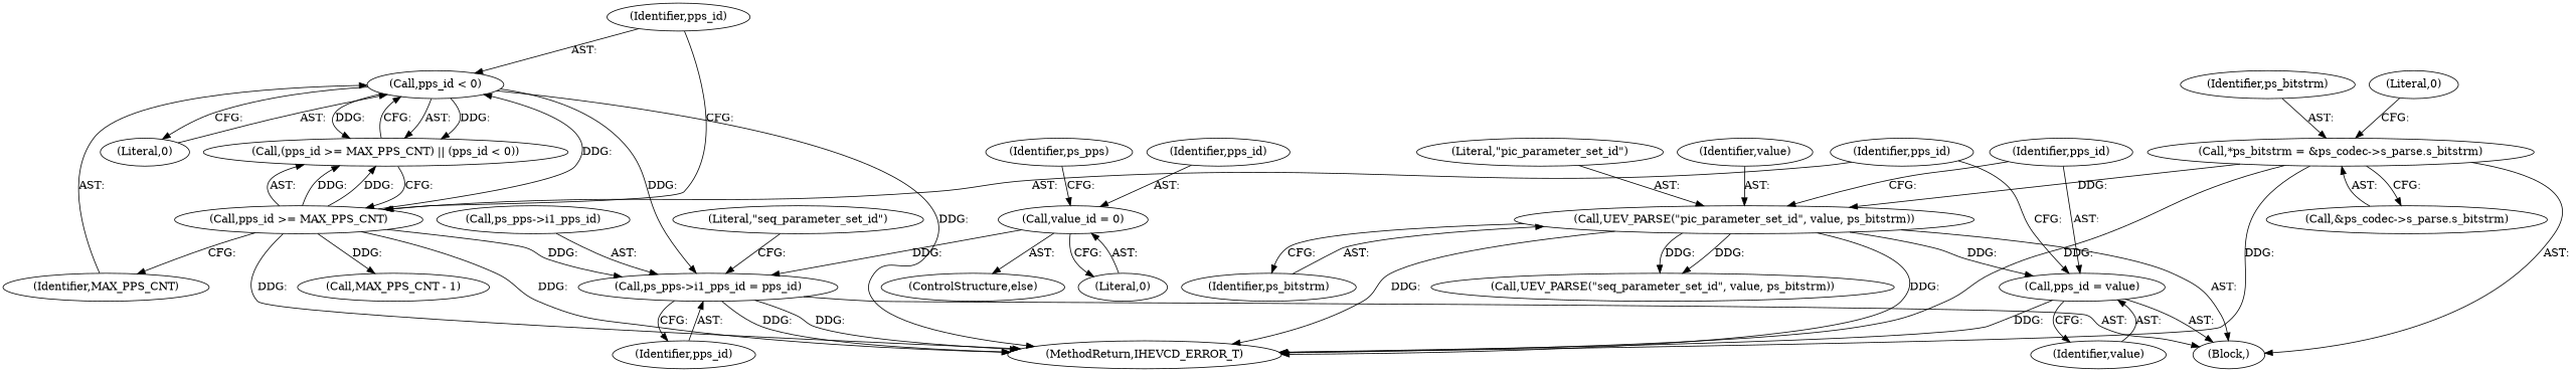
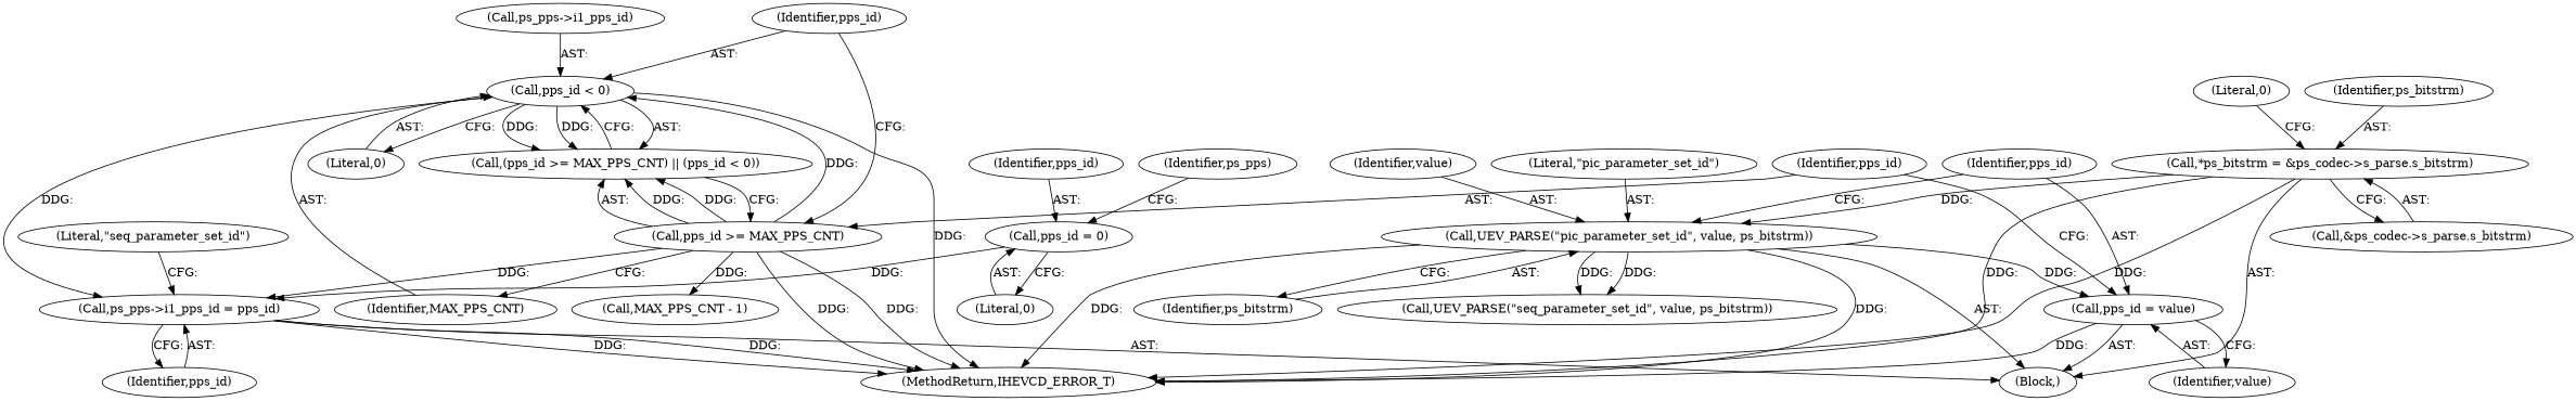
  digraph {
    n1 [label="(Call,ps_pps->i1_pps_id = pps_id)"]
    n2 [label="(MethodReturn,IHEVCD_ERROR_T)"]
    n3 [label="(Block,)"]
    n4 [label="(Identifier,pps_id)"]
    n5 [label="(Call,pps_id < 0)"]
    n6 [label="(Literal,0)"]
    n7 [label="(Call,(pps_id >= MAX_PPS_CNT) || (pps_id < 0))"]
    n8 [label="(Call,pps_id >= MAX_PPS_CNT)"]
    n9 [label="(Identifier,MAX_PPS_CNT)"]
    n10 [label="(Call,MAX_PPS_CNT - 1)"]
    n11 [label="(Call,pps_id = value)"]
    n12 [label="(Identifier,value)"]
    n13 [label="(Call,UEV_PARSE(\"pic_parameter_set_id\", value, ps_bitstrm))"]
    n14 [label="(Call,UEV_PARSE(\"seq_parameter_set_id\", value, ps_bitstrm))"]
    n15 [label="(Identifier,ps_bitstrm)"]
    n16 [label="(Call,*ps_bitstrm = &ps_codec->s_parse.s_bitstrm)"]
    n17 [label="(Call,&ps_codec->s_parse.s_bitstrm)"]
-   n18 [label="(Call,value_id = 0)"]
+   n18 [label="(Call,pps_id = 0)"]
    n19 [label="(Literal,0)"]
-   n20 [label="(ControlStructure,else)"]
    n21 [label="(Literal,0)"]
    n22 [label="(Identifier,ps_bitstrm)"]
    n23 [label="(Literal,\"pic_parameter_set_id\")"]
    n24 [label="(Identifier,pps_id)"]
    n25 [label="(Literal,\"seq_parameter_set_id\")"]
    n26 [label="(Identifier,pps_id)"]
    n27 [label="(Identifier,pps_id)"]
    n28 [label="(Call,ps_pps->i1_pps_id)"]
    n29 [label="(Identifier,pps_id)"]
    n30 [label="(Identifier,ps_pps)"]
    n31 [label="(Identifier,value)"]
    n1 -> n2 [label="DDG: "]
    n1 -> n2 [label="DDG: "]
    n1 -> n3 [label="AST: "]
    n1 -> n4 [label="CFG: "]
    n4 -> n1 [label="AST: "]
    n5 -> n1 [label="DDG: "]
    n5 -> n2 [label="DDG: "]
    n5 -> n6 [label="CFG: "]
    n5 -> n7 [label="AST: "]
    n5 -> n7 [label="DDG: "]
    n5 -> n7 [label="DDG: "]
    n6 -> n5 [label="AST: "]
    n7 -> n5 [label="CFG: "]
    n7 -> n8 [label="CFG: "]
    n8 -> n1 [label="DDG: "]
    n8 -> n2 [label="DDG: "]
    n8 -> n2 [label="DDG: "]
    n8 -> n5 [label="DDG: "]
    n8 -> n7 [label="AST: "]
    n8 -> n7 [label="DDG: "]
    n8 -> n7 [label="DDG: "]
    n8 -> n9 [label="CFG: "]
    n8 -> n10 [label="DDG: "]
    n9 -> n5 [label="AST: "]
    n11 -> n2 [label="DDG: "]
    n11 -> n3 [label="AST: "]
    n11 -> n12 [label="CFG: "]
    n12 -> n11 [label="AST: "]
    n13 -> n2 [label="DDG: "]
    n13 -> n2 [label="DDG: "]
    n13 -> n3 [label="AST: "]
    n13 -> n11 [label="DDG: "]
    n13 -> n14 [label="DDG: "]
    n13 -> n14 [label="DDG: "]
    n13 -> n15 [label="CFG: "]
    n15 -> n13 [label="AST: "]
    n16 -> n2 [label="DDG: "]
    n16 -> n2 [label="DDG: "]
    n16 -> n3 [label="AST: "]
    n16 -> n13 [label="DDG: "]
    n16 -> n17 [label="CFG: "]
    n17 -> n16 [label="AST: "]
    n18 -> n1 [label="DDG: "]
    n18 -> n19 [label="CFG: "]
-   n18 -> n20 [label="AST: "]
    n19 -> n18 [label="AST: "]
    n21 -> n16 [label="CFG: "]
    n22 -> n16 [label="AST: "]
    n23 -> n13 [label="AST: "]
    n24 -> n5 [label="AST: "]
    n24 -> n8 [label="CFG: "]
    n25 -> n1 [label="CFG: "]
    n26 -> n18 [label="AST: "]
    n27 -> n11 [label="AST: "]
    n27 -> n13 [label="CFG: "]
-   n28 -> n1 [label="AST: "]
+   n28 -> n5 [label="AST: "]
    n29 -> n8 [label="AST: "]
    n29 -> n11 [label="CFG: "]
    n30 -> n18 [label="CFG: "]
    n31 -> n13 [label="AST: "]
  }
